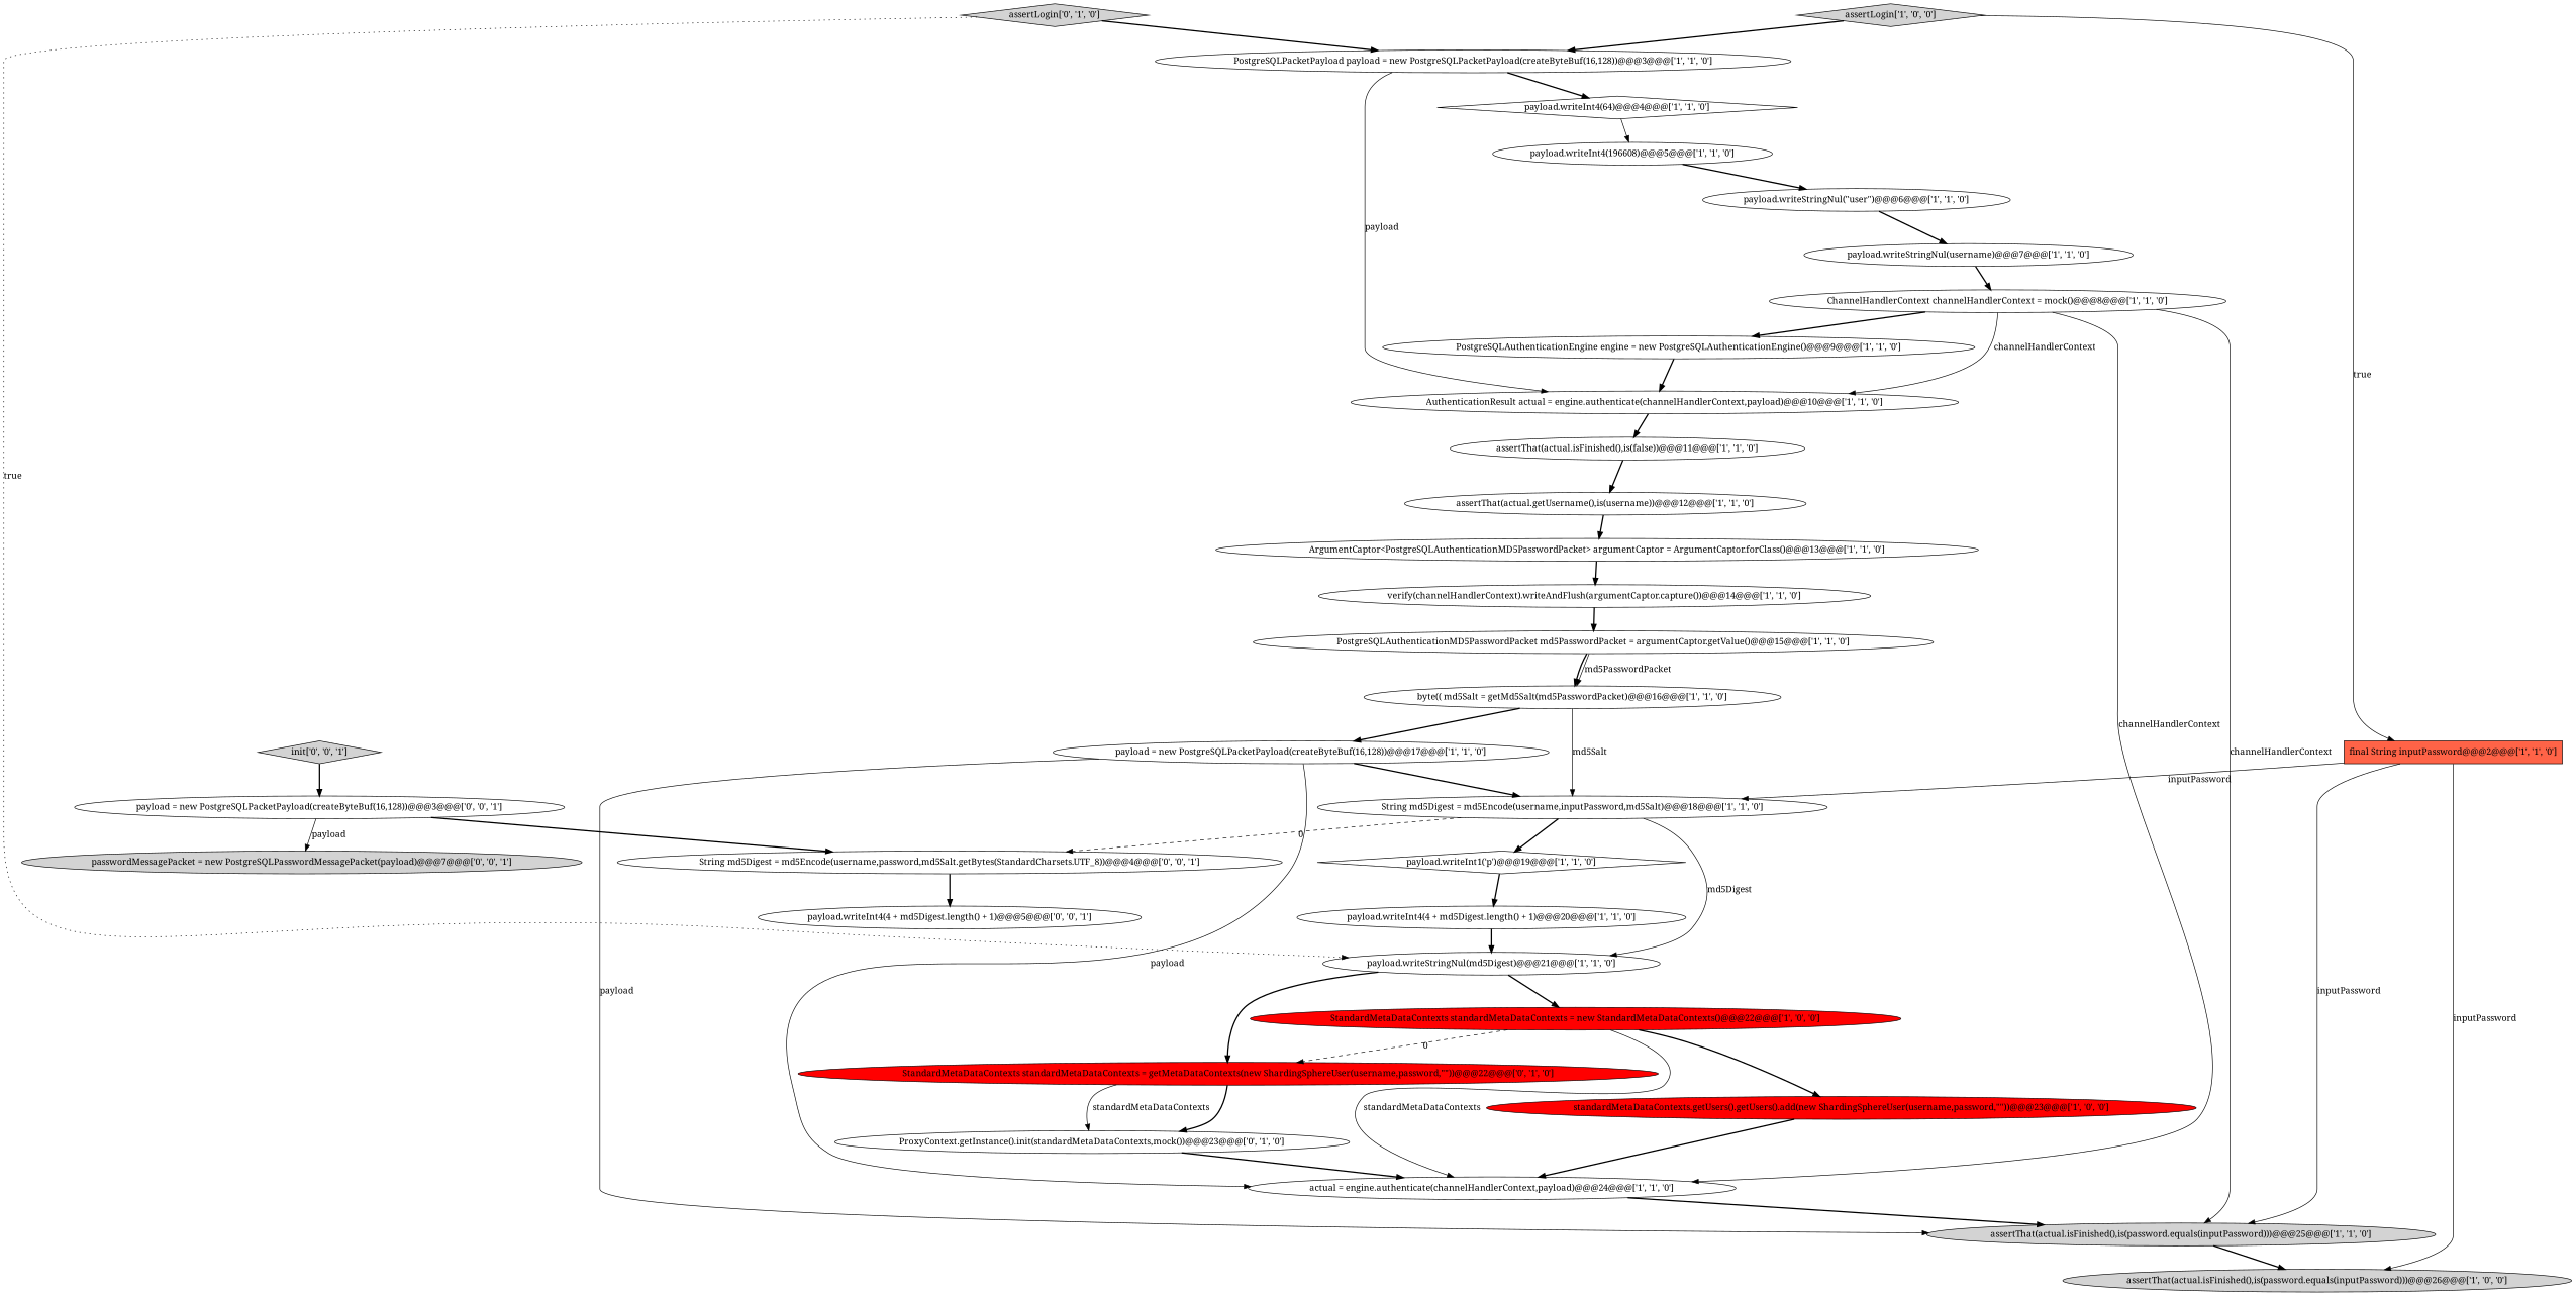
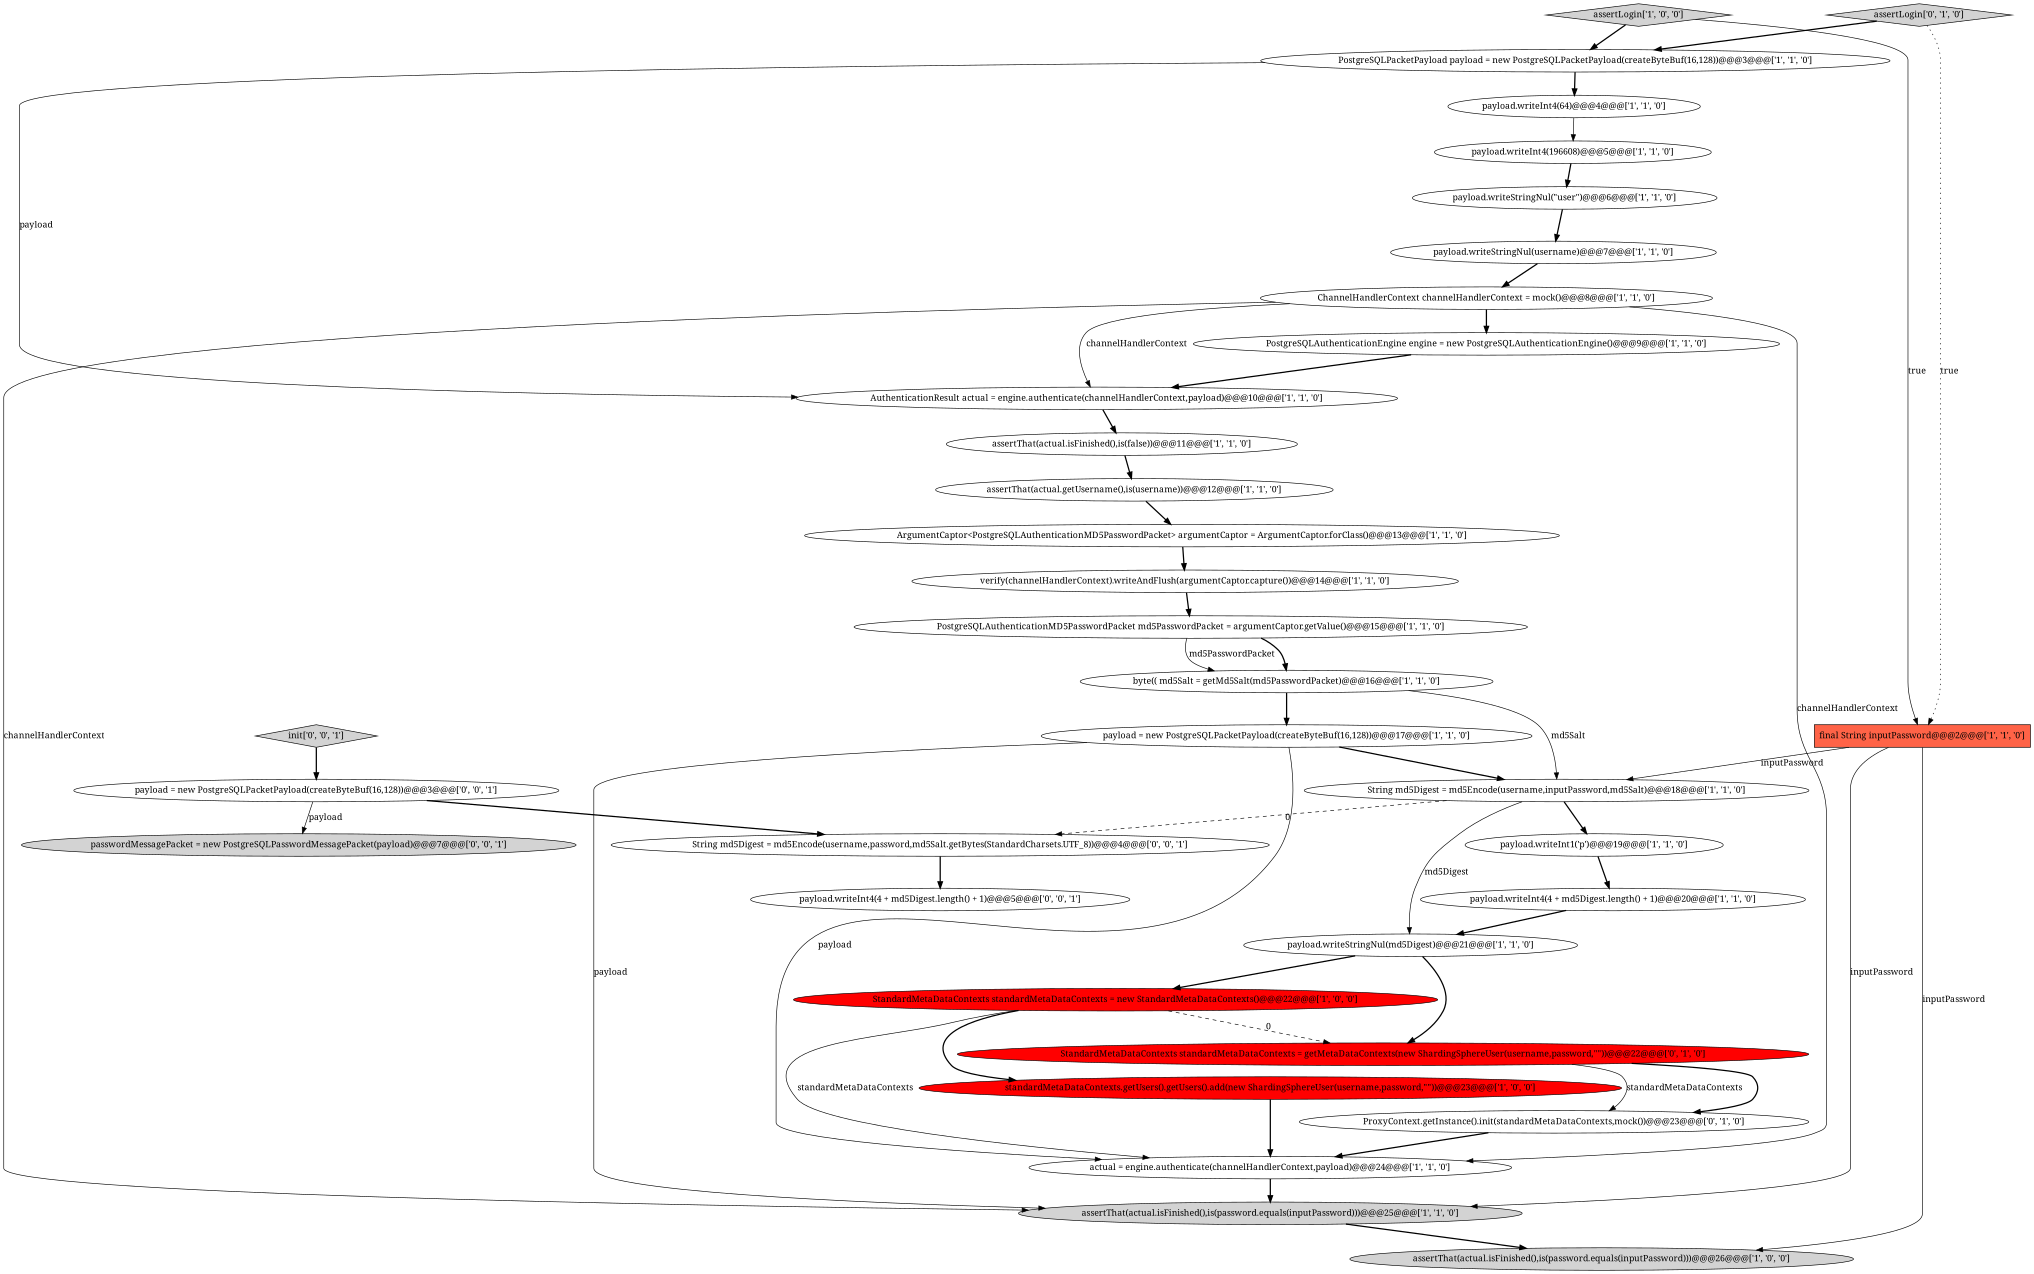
  digraph {
    fontname="Noto Serif"
    node [fillcolor=white fontname="Noto Serif" shape=ellipse style=filled]
    edge [fontname="Noto Serif" style=bold]
    n1 [label="PostgreSQLAuthenticationMD5PasswordPacket md5PasswordPacket = argumentCaptor.getValue()@@@15@@@['1', '1', '0']"]
    n2 [label="byte(( md5Salt = getMd5Salt(md5PasswordPacket)@@@16@@@['1', '1', '0']"]
    n3 [label="String md5Digest = md5Encode(username,inputPassword,md5Salt)@@@18@@@['1', '1', '0']"]
    n4 [label="payload = new PostgreSQLPacketPayload(createByteBuf(16,128))@@@17@@@['1', '1', '0']"]
    n5 [fillcolor=lightgray label="assertThat(actual.isFinished(),is(password.equals(inputPassword)))@@@25@@@['1', '1', '0']"]
    n6 [fillcolor=lightgray label="assertThat(actual.isFinished(),is(password.equals(inputPassword)))@@@26@@@['1', '0', '0']"]
-   n7 [label="payload.writeInt4(64)@@@4@@@['1', '1', '0']" shape=diamond]
+   n7 [label="payload.writeInt4(64)@@@4@@@['1', '1', '0']"]
    n8 [label="payload.writeInt4(196608)@@@5@@@['1', '1', '0']"]
    n9 [label="payload.writeStringNul(\"user\")@@@6@@@['1', '1', '0']"]
    n10 [label="assertThat(actual.isFinished(),is(false))@@@11@@@['1', '1', '0']"]
    n11 [label="assertThat(actual.getUsername(),is(username))@@@12@@@['1', '1', '0']"]
    n12 [label="ArgumentCaptor<PostgreSQLAuthenticationMD5PasswordPacket> argumentCaptor = ArgumentCaptor.forClass()@@@13@@@['1', '1', '0']"]
    n13 [label="payload = new PostgreSQLPacketPayload(createByteBuf(16,128))@@@3@@@['0', '0', '1']"]
    n14 [fillcolor=lightgray label="passwordMessagePacket = new PostgreSQLPasswordMessagePacket(payload)@@@7@@@['0', '0', '1']"]
    n15 [label="String md5Digest = md5Encode(username,password,md5Salt.getBytes(StandardCharsets.UTF_8))@@@4@@@['0', '0', '1']"]
    n16 [label="payload.writeInt4(4 + md5Digest.length() + 1)@@@5@@@['0', '0', '1']"]
    n17 [label="ChannelHandlerContext channelHandlerContext = mock()@@@8@@@['1', '1', '0']"]
    n18 [label="AuthenticationResult actual = engine.authenticate(channelHandlerContext,payload)@@@10@@@['1', '1', '0']"]
    n19 [label="PostgreSQLAuthenticationEngine engine = new PostgreSQLAuthenticationEngine()@@@9@@@['1', '1', '0']"]
    n20 [label="actual = engine.authenticate(channelHandlerContext,payload)@@@24@@@['1', '1', '0']"]
    n21 [fillcolor=lightgray label="assertLogin['0', '1', '0']" shape=diamond]
    n22 [fillcolor=tomato label="final String inputPassword@@@2@@@['1', '1', '0']" shape=box]
    n23 [label="PostgreSQLPacketPayload payload = new PostgreSQLPacketPayload(createByteBuf(16,128))@@@3@@@['1', '1', '0']"]
-   n24 [label="payload.writeInt1('p')@@@19@@@['1', '1', '0']" shape=diamond]
+   n24 [label="payload.writeInt1('p')@@@19@@@['1', '1', '0']"]
    n25 [label="payload.writeStringNul(md5Digest)@@@21@@@['1', '1', '0']"]
    n26 [label="payload.writeInt4(4 + md5Digest.length() + 1)@@@20@@@['1', '1', '0']"]
    n27 [fillcolor=red label="StandardMetaDataContexts standardMetaDataContexts = new StandardMetaDataContexts()@@@22@@@['1', '0', '0']"]
    n28 [fillcolor=red label="StandardMetaDataContexts standardMetaDataContexts = getMetaDataContexts(new ShardingSphereUser(username,password,\"\"))@@@22@@@['0', '1', '0']"]
    n29 [label="verify(channelHandlerContext).writeAndFlush(argumentCaptor.capture())@@@14@@@['1', '1', '0']"]
    n30 [fillcolor=lightgray label="assertLogin['1', '0', '0']" shape=diamond]
    n31 [fillcolor=lightgray label="init['0', '0', '1']" shape=diamond]
    n32 [fillcolor=red label="standardMetaDataContexts.getUsers().getUsers().add(new ShardingSphereUser(username,password,\"\"))@@@23@@@['1', '0', '0']"]
    n33 [label="ProxyContext.getInstance().init(standardMetaDataContexts,mock())@@@23@@@['0', '1', '0']"]
    n34 [label="payload.writeStringNul(username)@@@7@@@['1', '1', '0']"]
    n1 -> n2
    n1 -> n2 [label=md5PasswordPacket style=solid]
    n2 -> n3 [label=md5Salt style=solid]
    n2 -> n4
    n3 -> n15 [label=0 style=dashed]
    n3 -> n24
    n3 -> n25 [label=md5Digest style=solid]
    n4 -> n3
    n4 -> n5 [label=payload style=solid]
    n4 -> n20 [label=payload style=solid]
    n5 -> n6
    n7 -> n8 [style=solid]
    n8 -> n9
    n9 -> n34
    n10 -> n11
    n11 -> n12
    n12 -> n29
    n13 -> n14 [label=payload style=solid]
    n13 -> n15
    n15 -> n16
    n17 -> n5 [label=channelHandlerContext style=solid]
    n17 -> n18 [label=channelHandlerContext style=solid]
    n17 -> n19
    n17 -> n20 [label=channelHandlerContext style=solid]
    n18 -> n10
    n19 -> n18
    n20 -> n5
-   n21 -> n25 [label=true style=dotted]
+   n21 -> n22 [label=true style=dotted]
    n21 -> n23
    n22 -> n3 [label=inputPassword style=solid]
    n22 -> n5 [label=inputPassword style=solid]
    n22 -> n6 [label=inputPassword style=solid]
    n23 -> n7
    n23 -> n18 [label=payload style=solid]
    n24 -> n26
    n25 -> n27
    n25 -> n28
    n26 -> n25
    n27 -> n20 [label=standardMetaDataContexts style=solid]
    n27 -> n28 [label=0 style=dashed]
    n27 -> n32
    n28 -> n33
    n28 -> n33 [label=standardMetaDataContexts style=solid]
    n29 -> n1
    n30 -> n22 [label=true style=solid]
    n30 -> n23
    n31 -> n13
    n32 -> n20
    n33 -> n20
    n34 -> n17
  }
